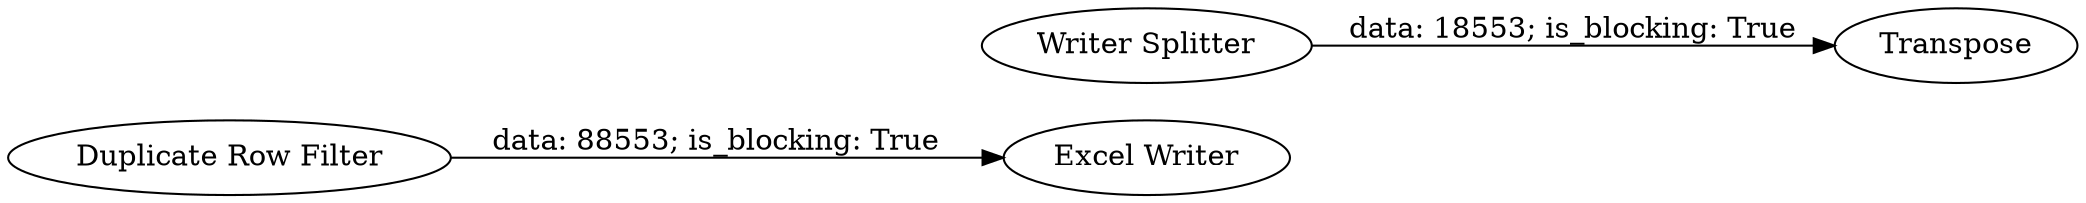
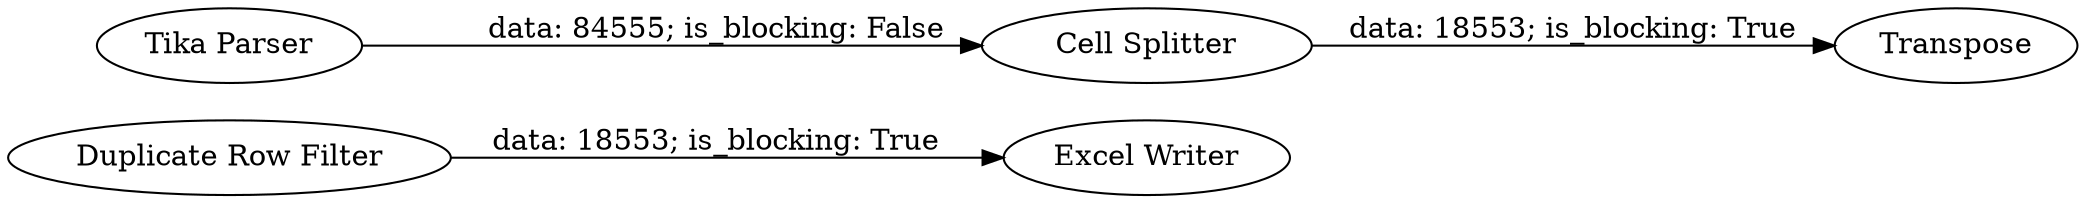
  digraph {
    rankdir=LR
    n1 [label="Duplicate Row Filter"]
    n2 [label="Excel Writer"]
    n3 [label=Transpose]
-   n4 [label="Writer Splitter"]
-   n1 -> n2 [label="data: 88553; is_blocking: True"]
+   n4 [label="Cell Splitter"]
+   n5 [label="Tika Parser"]
+   n1 -> n2 [label="data: 18553; is_blocking: True"]
    n4 -> n3 [label="data: 18553; is_blocking: True"]
+   n5 -> n4 [label="data: 84555; is_blocking: False"]
  }
